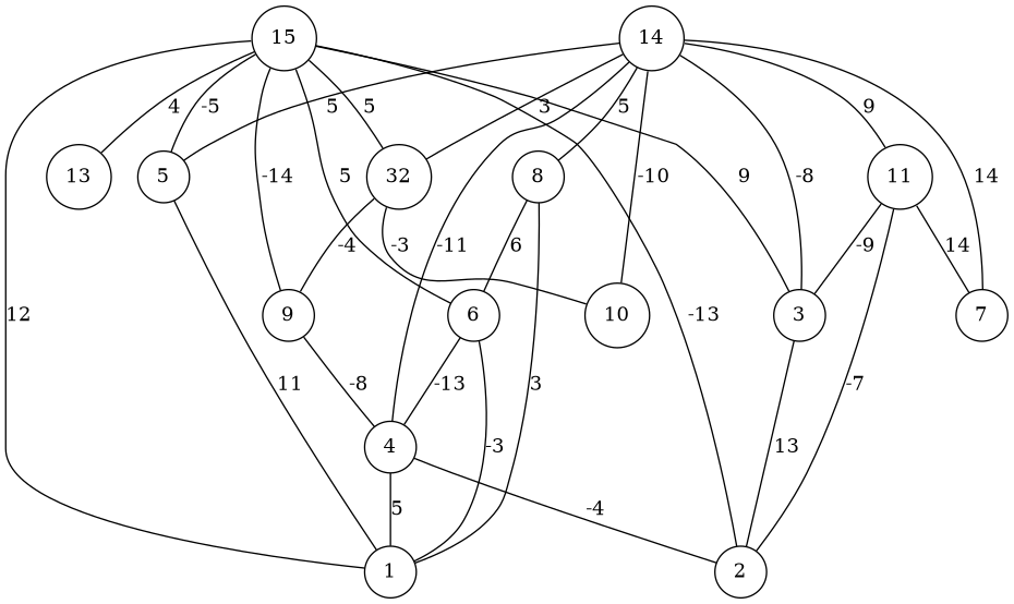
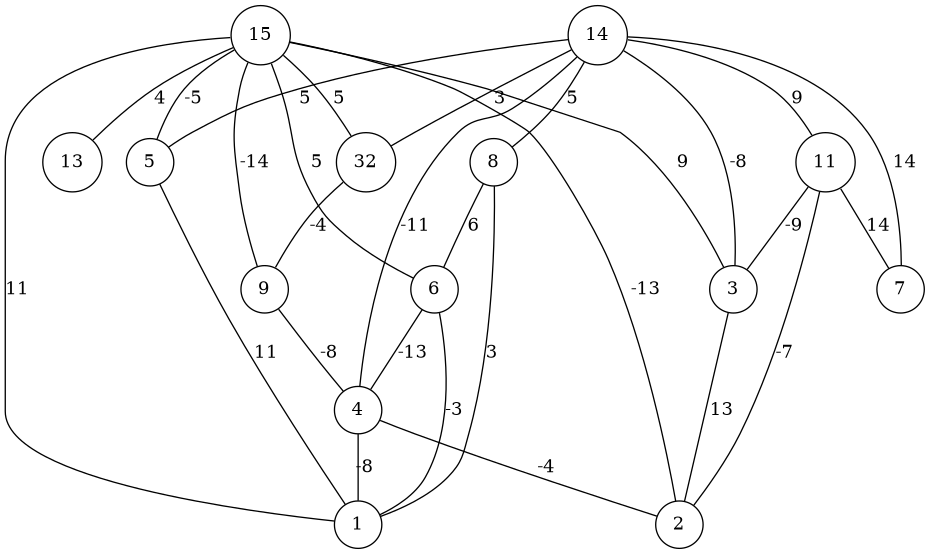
  graph {
    fontname="Helvetica,Arial,sans-serif"
    node [shape=circle]
    15
    1
    2
    3
    5
    6
    9
    n8 [label=32]
    13
    4
-   10
    14
    7
    8
    11
-   15 -- 1 [label=12]
+   15 -- 1 [label=11]
    15 -- 2 [label=-13]
    15 -- 3 [label=9]
    15 -- 5 [label=-5]
    15 -- 6 [label=5]
    15 -- 9 [label=-14]
    15 -- n8 [label=5]
    15 -- 13 [label=4]
    3 -- 2 [label=13]
    5 -- 1 [label=11]
    6 -- 1 [label=-3]
    6 -- 4 [label=-13]
    9 -- 4 [label=-8]
    n8 -- 9 [label=-4]
-   n8 -- 10 [label=-3]
-   4 -- 1 [label=5]
+   4 -- 1 [label=-8]
    4 -- 2 [label=-4]
    14 -- 3 [label=-8]
    14 -- 5 [label=5]
    14 -- n8 [label=3]
    14 -- 4 [label=-11]
-   14 -- 10 [label=-10]
    14 -- 7 [label=14]
    14 -- 8 [label=5]
    14 -- 11 [label=9]
    8 -- 1 [label=3]
    8 -- 6 [label=6]
    11 -- 2 [label=-7]
    11 -- 3 [label=-9]
    11 -- 7 [label=14]
  }
